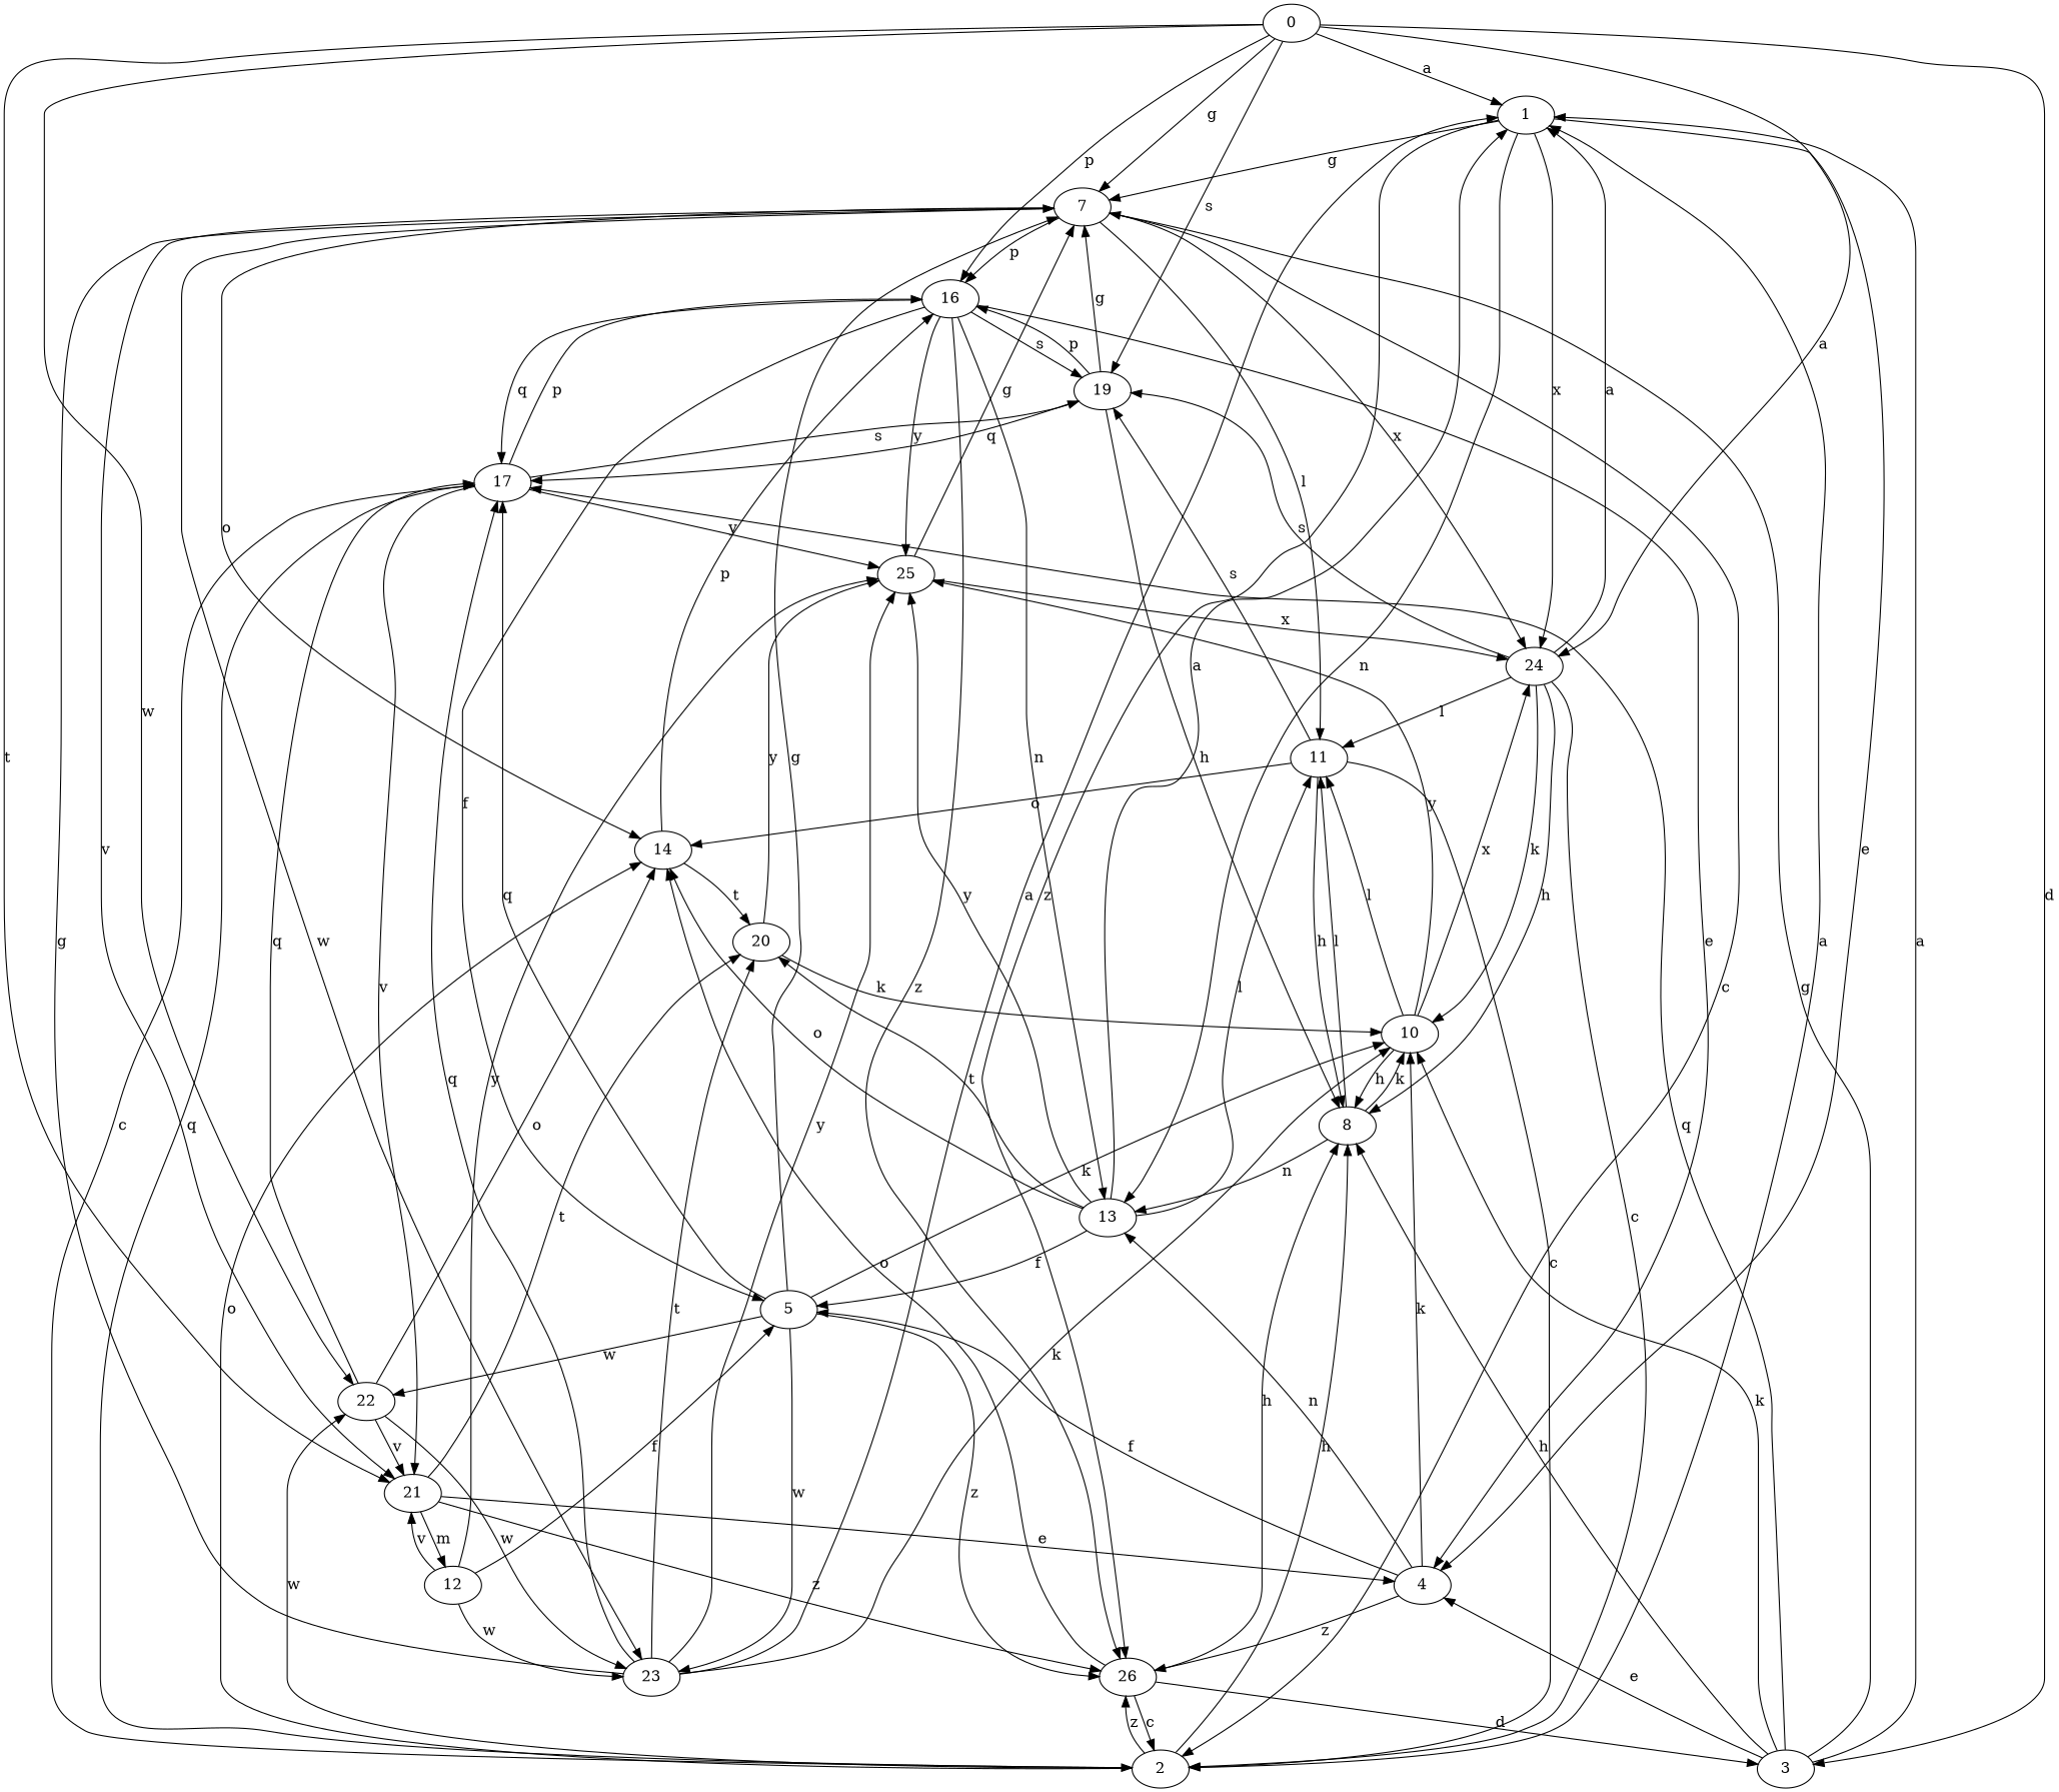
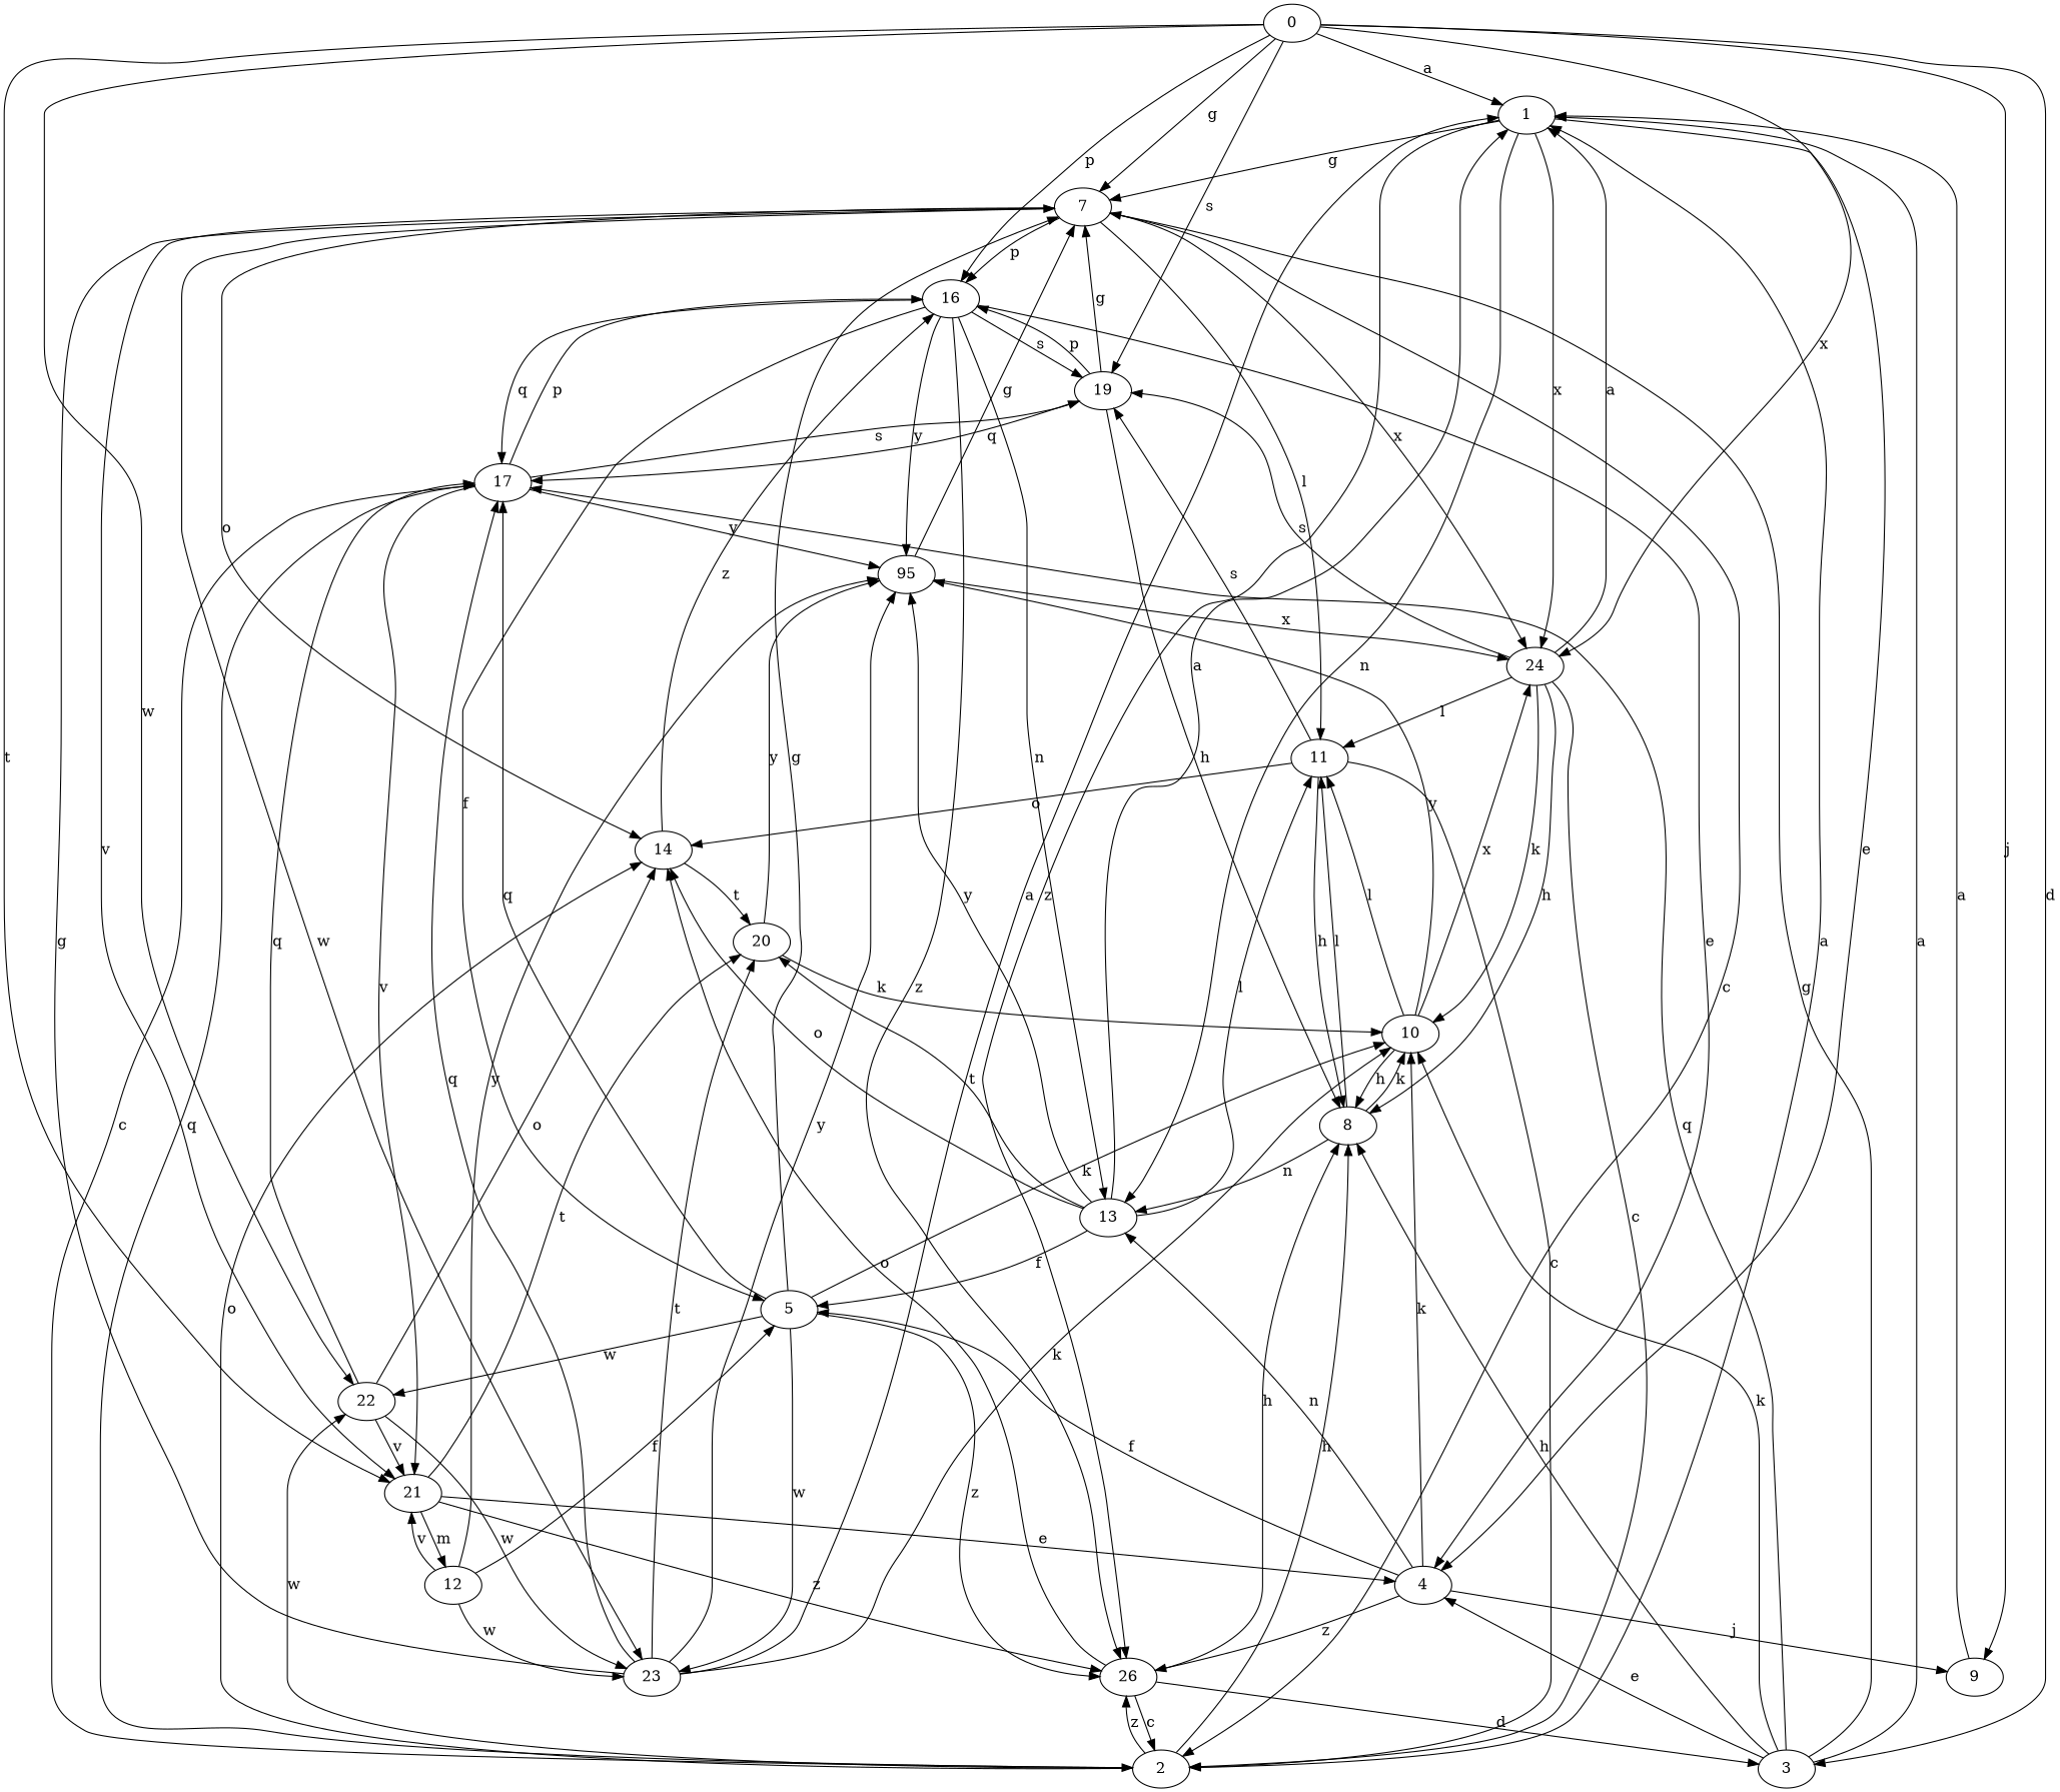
  strict digraph {
    0
    1
    3
    7
+   9
    16
    19
    21
    22
    24
    4
    13
    26
    8
    17
    10
    2
    14
    23
    11
    5
-   25
+   25 [label=95]
    12
    20
    0 -> 1 [label=a]
    0 -> 3 [label=d]
    0 -> 7 [label=g]
+   0 -> 9 [label=j]
    0 -> 16 [label=p]
    0 -> 19 [label=s]
    0 -> 21 [label=t]
    0 -> 22 [label=w]
-   0 -> 24 [label=a]
+   0 -> 24 [label=x]
    1 -> 7 [label=g]
    1 -> 24 [label=x]
    1 -> 4 [label=e]
    1 -> 13 [label=n]
    1 -> 26 [label=z]
    3 -> 1 [label=a]
    3 -> 7 [label=g]
    3 -> 4 [label=e]
    3 -> 8 [label=h]
    3 -> 17 [label=q]
    3 -> 10 [label=k]
    7 -> 16 [label=p]
    7 -> 21 [label=v]
    7 -> 24 [label=x]
    7 -> 2 [label=c]
    7 -> 14 [label=o]
    7 -> 23 [label=w]
    7 -> 11 [label=l]
+   9 -> 1 [label=a]
    16 -> 19 [label=s]
    16 -> 4 [label=e]
    16 -> 13 [label=n]
    16 -> 26 [label=z]
    16 -> 17 [label=q]
    16 -> 5 [label=f]
    16 -> 25 [label=y]
    19 -> 7 [label=g]
    19 -> 16 [label=p]
    19 -> 8 [label=h]
    19 -> 17 [label=q]
    21 -> 4 [label=e]
    21 -> 26 [label=z]
    21 -> 12 [label=m]
    21 -> 20 [label=t]
    22 -> 21 [label=v]
    22 -> 17 [label=q]
    22 -> 14 [label=o]
    22 -> 23 [label=w]
    24 -> 1 [label=a]
    24 -> 19 [label=s]
    24 -> 8 [label=h]
    24 -> 10 [label=k]
    24 -> 2 [label=c]
    24 -> 11 [label=l]
+   4 -> 9 [label=j]
    4 -> 13 [label=n]
    4 -> 26 [label=z]
    4 -> 10 [label=k]
    4 -> 5 [label=f]
    13 -> 1 [label=a]
    13 -> 14 [label=o]
    13 -> 11 [label=l]
    13 -> 5 [label=f]
    13 -> 25 [label=y]
    13 -> 20 [label=t]
    26 -> 3 [label=d]
    26 -> 8 [label=h]
    26 -> 2 [label=c]
    26 -> 14 [label=o]
    8 -> 13 [label=n]
    8 -> 10 [label=k]
    8 -> 11 [label=l]
    17 -> 16 [label=p]
    17 -> 19 [label=s]
    17 -> 21 [label=v]
    17 -> 2 [label=c]
    17 -> 25 [label=y]
    10 -> 24 [label=x]
    10 -> 8 [label=h]
    10 -> 11 [label=l]
    10 -> 25 [label=y]
    2 -> 1 [label=a]
    2 -> 22 [label=w]
    2 -> 26 [label=z]
    2 -> 8 [label=h]
    2 -> 17 [label=q]
    2 -> 14 [label=o]
-   14 -> 16 [label=p]
+   14 -> 16 [label=z]
    14 -> 20 [label=t]
    23 -> 1 [label=a]
    23 -> 7 [label=g]
    23 -> 17 [label=q]
    23 -> 10 [label=k]
    23 -> 25 [label=y]
    23 -> 20 [label=t]
    11 -> 19 [label=s]
    11 -> 8 [label=h]
    11 -> 2 [label=c]
    11 -> 14 [label=o]
    5 -> 7 [label=g]
    5 -> 22 [label=w]
    5 -> 26 [label=z]
    5 -> 17 [label=q]
    5 -> 10 [label=k]
    5 -> 23 [label=w]
    25 -> 7 [label=g]
    25 -> 24 [label=x]
    12 -> 21 [label=v]
    12 -> 23 [label=w]
    12 -> 5 [label=f]
    12 -> 25 [label=y]
    20 -> 10 [label=k]
    20 -> 25 [label=y]
  }
